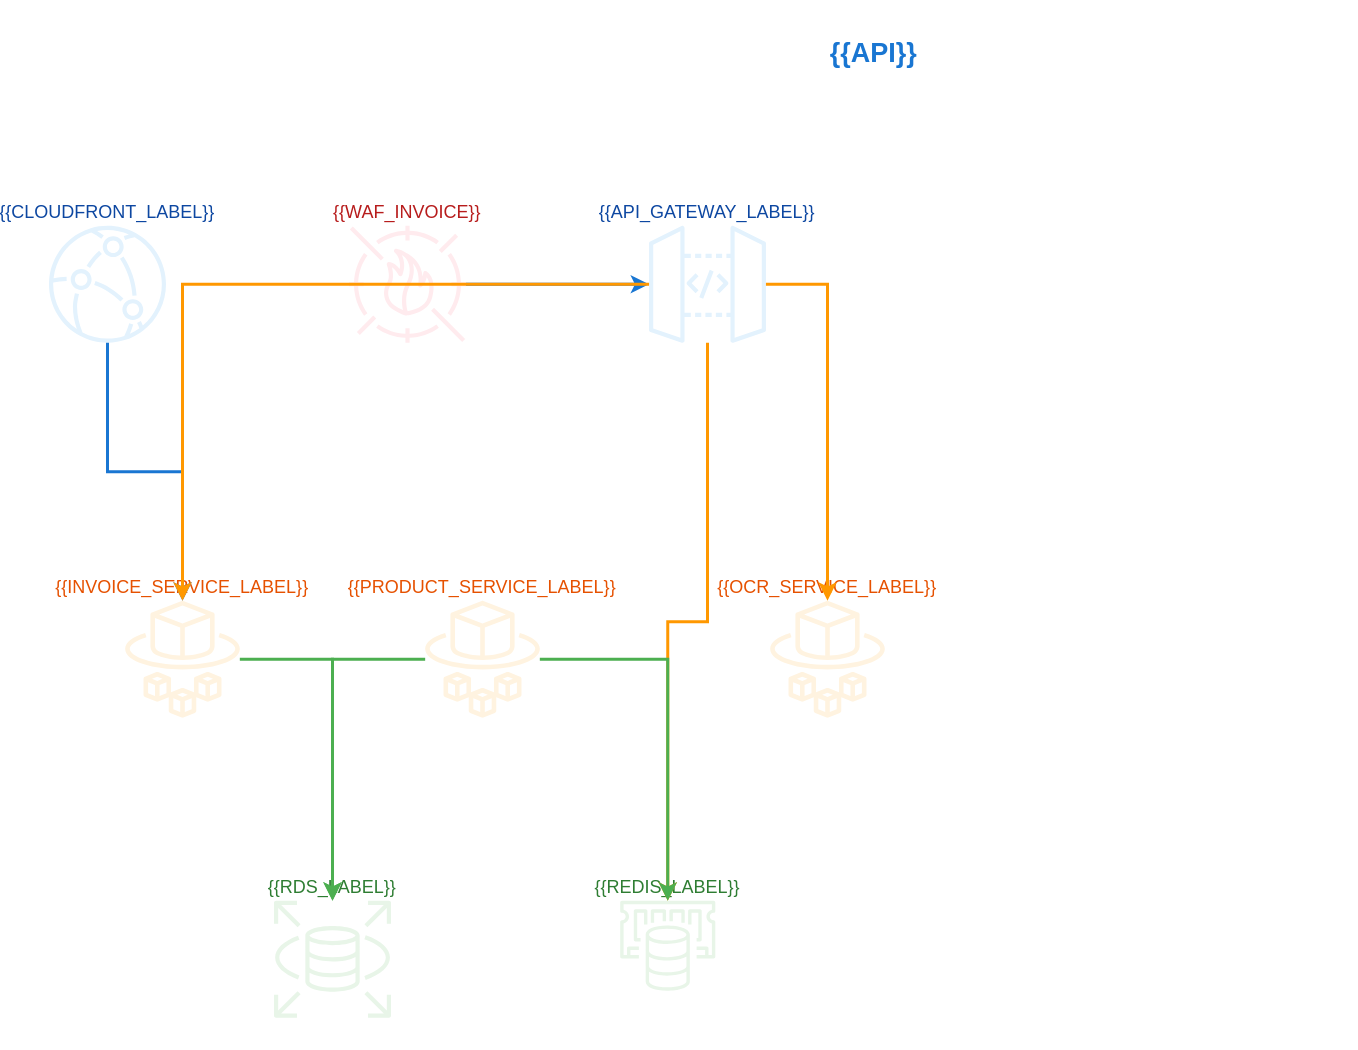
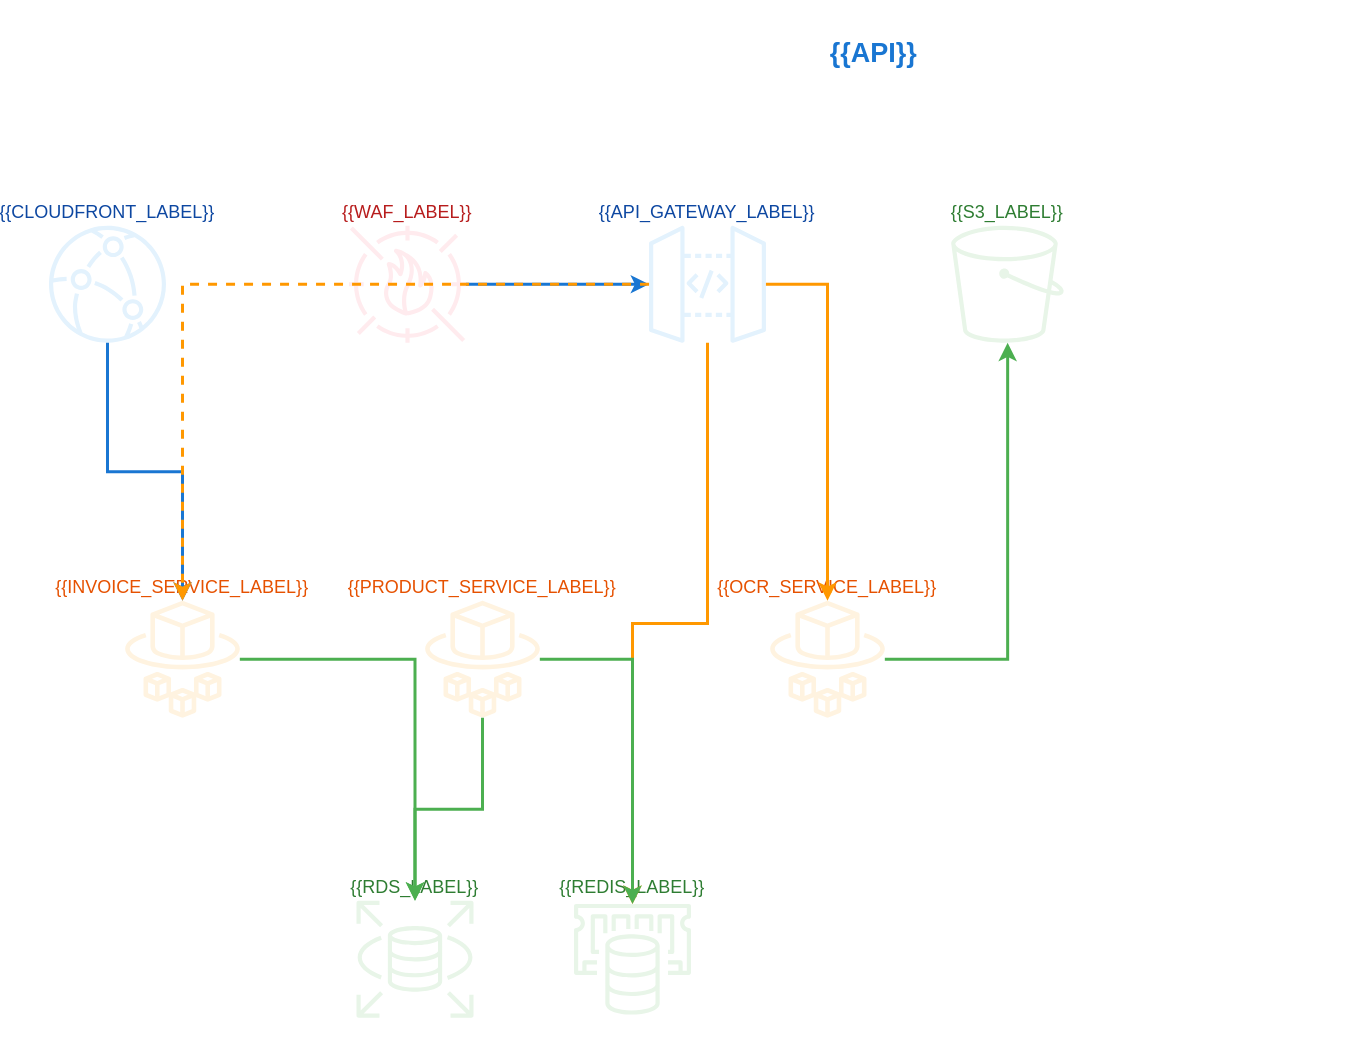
  <mxCell id="0" />
  <mxCell id="1" parent="0" />
  <mxCell id="2" value="{{API}}" style="text;html=1;strokeColor=none;fillColor=none;align=center;verticalAlign=middle;whiteSpace=wrap;rounded=0;fontSize=18;fontStyle=1;fontColor=#1976D2;" vertex="1" parent="1"><mxGeometry x="270" y="20" width="600" height="30" as="geometry" /></mxCell>
  <mxCell id="3" value="{{CLOUDFRONT_LABEL}}" style="shape=mxgraph.aws4.cloudfront;labelPosition=bottom;verticalLabelPosition=top;align=center;verticalAlign=bottom;fillColor=#E3F2FD;strokeColor=#1976D2;fontColor=#0D47A1;" vertex="1" parent="1"><mxGeometry x="20" y="150" width="78" height="78" as="geometry" /></mxCell>
- <mxCell id="4" value="{{WAF_INVOICE}}" style="shape=mxgraph.aws4.waf;labelPosition=bottom;verticalLabelPosition=top;align=center;verticalAlign=bottom;fillColor=#FFEBEE;strokeColor=#D32F2F;fontColor=#B71C1C;" vertex="1" parent="1"><mxGeometry x="220" y="150" width="78" height="78" as="geometry" /></mxCell>
+ <mxCell id="4" value="{{WAF_LABEL}}" style="shape=mxgraph.aws4.waf;labelPosition=bottom;verticalLabelPosition=top;align=center;verticalAlign=bottom;fillColor=#FFEBEE;strokeColor=#D32F2F;fontColor=#B71C1C;" vertex="1" parent="1"><mxGeometry x="220" y="150" width="78" height="78" as="geometry" /></mxCell>
  <mxCell id="5" value="{{API_GATEWAY_LABEL}}" style="shape=mxgraph.aws4.api_gateway;labelPosition=bottom;verticalLabelPosition=top;align=center;verticalAlign=bottom;fillColor=#E3F2FD;strokeColor=#1976D2;fontColor=#0D47A1;" vertex="1" parent="1"><mxGeometry x="420" y="150" width="78" height="78" as="geometry" /></mxCell>
  <mxCell id="6" value="{{INVOICE_SERVICE_LABEL}}" style="shape=mxgraph.aws4.fargate;labelPosition=bottom;verticalLabelPosition=top;align=center;verticalAlign=bottom;fillColor=#FFF3E0;strokeColor=#FF9800;fontColor=#E65100;" vertex="1" parent="1"><mxGeometry x="70" y="400" width="78" height="78" as="geometry" /></mxCell>
  <mxCell id="7" value="{{PRODUCT_SERVICE_LABEL}}" style="shape=mxgraph.aws4.fargate;labelPosition=bottom;verticalLabelPosition=top;align=center;verticalAlign=bottom;fillColor=#FFF3E0;strokeColor=#FF9800;fontColor=#E65100;" vertex="1" parent="1"><mxGeometry x="270" y="400" width="78" height="78" as="geometry" /></mxCell>
  <mxCell id="8" value="{{OCR_SERVICE_LABEL}}" style="shape=mxgraph.aws4.fargate;labelPosition=bottom;verticalLabelPosition=top;align=center;verticalAlign=bottom;fillColor=#FFF3E0;strokeColor=#FF9800;fontColor=#E65100;" vertex="1" parent="1"><mxGeometry x="500" y="400" width="78" height="78" as="geometry" /></mxCell>
- <mxCell id="9" value="{{RDS_LABEL}}" style="shape=mxgraph.aws4.rds;labelPosition=bottom;verticalLabelPosition=top;align=center;verticalAlign=bottom;fillColor=#E8F5E8;strokeColor=#4CAF50;fontColor=#2E7D32;" vertex="1" parent="1"><mxGeometry x="170" y="600" width="78" height="78" as="geometry" /></mxCell>
- <mxCell id="10" value="{{REDIS_LABEL}}" style="shape=mxgraph.aws4.elasticache;labelPosition=bottom;verticalLabelPosition=top;align=center;verticalAlign=bottom;fillColor=#E8F5E8;strokeColor=#4CAF50;fontColor=#2E7D32;" vertex="1" parent="1"><mxGeometry x="370" y="600" width="125" height="60" as="geometry" /></mxCell>
+ <mxCell id="9" value="{{RDS_LABEL}}" style="shape=mxgraph.aws4.rds;labelPosition=bottom;verticalLabelPosition=top;align=center;verticalAlign=bottom;fillColor=#E8F5E8;strokeColor=#4CAF50;fontColor=#2E7D32;" vertex="1" parent="1"><mxGeometry x="225" y="600" width="78" height="78" as="geometry" /></mxCell>
+ <mxCell id="10" value="{{REDIS_LABEL}}" style="shape=mxgraph.aws4.elasticache;labelPosition=bottom;verticalLabelPosition=top;align=center;verticalAlign=bottom;fillColor=#E8F5E8;strokeColor=#4CAF50;fontColor=#2E7D32;" vertex="1" parent="1"><mxGeometry x="370" y="600" width="78" height="78" as="geometry" /></mxCell>
+ <mxCell id="11" value="{{S3_LABEL}}" style="shape=mxgraph.aws4.s3;labelPosition=bottom;verticalLabelPosition=top;align=center;verticalAlign=bottom;fillColor=#E8F5E8;strokeColor=#4CAF50;fontColor=#2E7D32;" vertex="1" parent="1"><mxGeometry x="620" y="150" width="78" height="78" as="geometry" /></mxCell>
  <mxCell id="12" style="edgeStyle=orthogonalEdgeStyle;rounded=0;orthogonalLoop=1;jettySize=auto;html=1;strokeColor=#1976D2;strokeWidth=2;" edge="1" parent="1" source="3" target="6"><mxGeometry relative="1" as="geometry" /></mxCell>
  <mxCell id="13" style="edgeStyle=orthogonalEdgeStyle;rounded=0;orthogonalLoop=1;jettySize=auto;html=1;strokeColor=#1976D2;strokeWidth=2;" edge="1" parent="1" source="4" target="5"><mxGeometry relative="1" as="geometry" /></mxCell>
- <mxCell id="14" style="edgeStyle=orthogonalEdgeStyle;rounded=0;orthogonalLoop=1;jettySize=auto;html=1;strokeColor=#FF9800;strokeWidth=2;" edge="1" parent="1" source="5" target="6"><mxGeometry relative="1" as="geometry" /></mxCell>
+ <mxCell id="14" style="edgeStyle=orthogonalEdgeStyle;rounded=0;orthogonalLoop=1;jettySize=auto;html=1;strokeColor=#FF9800;strokeWidth=2;dashed=1;" edge="1" parent="1" source="5" target="6"><mxGeometry relative="1" as="geometry" /></mxCell>
  <mxCell id="15" style="edgeStyle=orthogonalEdgeStyle;rounded=0;orthogonalLoop=1;jettySize=auto;html=1;strokeColor=#FF9800;strokeWidth=2;" edge="1" parent="1" source="5" target="10"><mxGeometry relative="1" as="geometry" /></mxCell>
  <mxCell id="16" style="edgeStyle=orthogonalEdgeStyle;rounded=0;orthogonalLoop=1;jettySize=auto;html=1;strokeColor=#FF9800;strokeWidth=2;" edge="1" parent="1" source="5" target="8"><mxGeometry relative="1" as="geometry" /></mxCell>
  <mxCell id="17" style="edgeStyle=orthogonalEdgeStyle;rounded=0;orthogonalLoop=1;jettySize=auto;html=1;strokeColor=#4CAF50;strokeWidth=2;" edge="1" parent="1" source="6" target="9"><mxGeometry relative="1" as="geometry" /></mxCell>
  <mxCell id="18" style="edgeStyle=orthogonalEdgeStyle;rounded=0;orthogonalLoop=1;jettySize=auto;html=1;strokeColor=#4CAF50;strokeWidth=2;" edge="1" parent="1" source="7" target="9"><mxGeometry relative="1" as="geometry" /></mxCell>
  <mxCell id="19" style="edgeStyle=orthogonalEdgeStyle;rounded=0;orthogonalLoop=1;jettySize=auto;html=1;strokeColor=#4CAF50;strokeWidth=2;" edge="1" parent="1" source="7" target="10"><mxGeometry relative="1" as="geometry" /></mxCell>
+ <mxCell id="20" style="edgeStyle=orthogonalEdgeStyle;rounded=0;orthogonalLoop=1;jettySize=auto;html=1;strokeColor=#4CAF50;strokeWidth=2;" edge="1" parent="1" source="8" target="11"><mxGeometry relative="1" as="geometry" /></mxCell>
